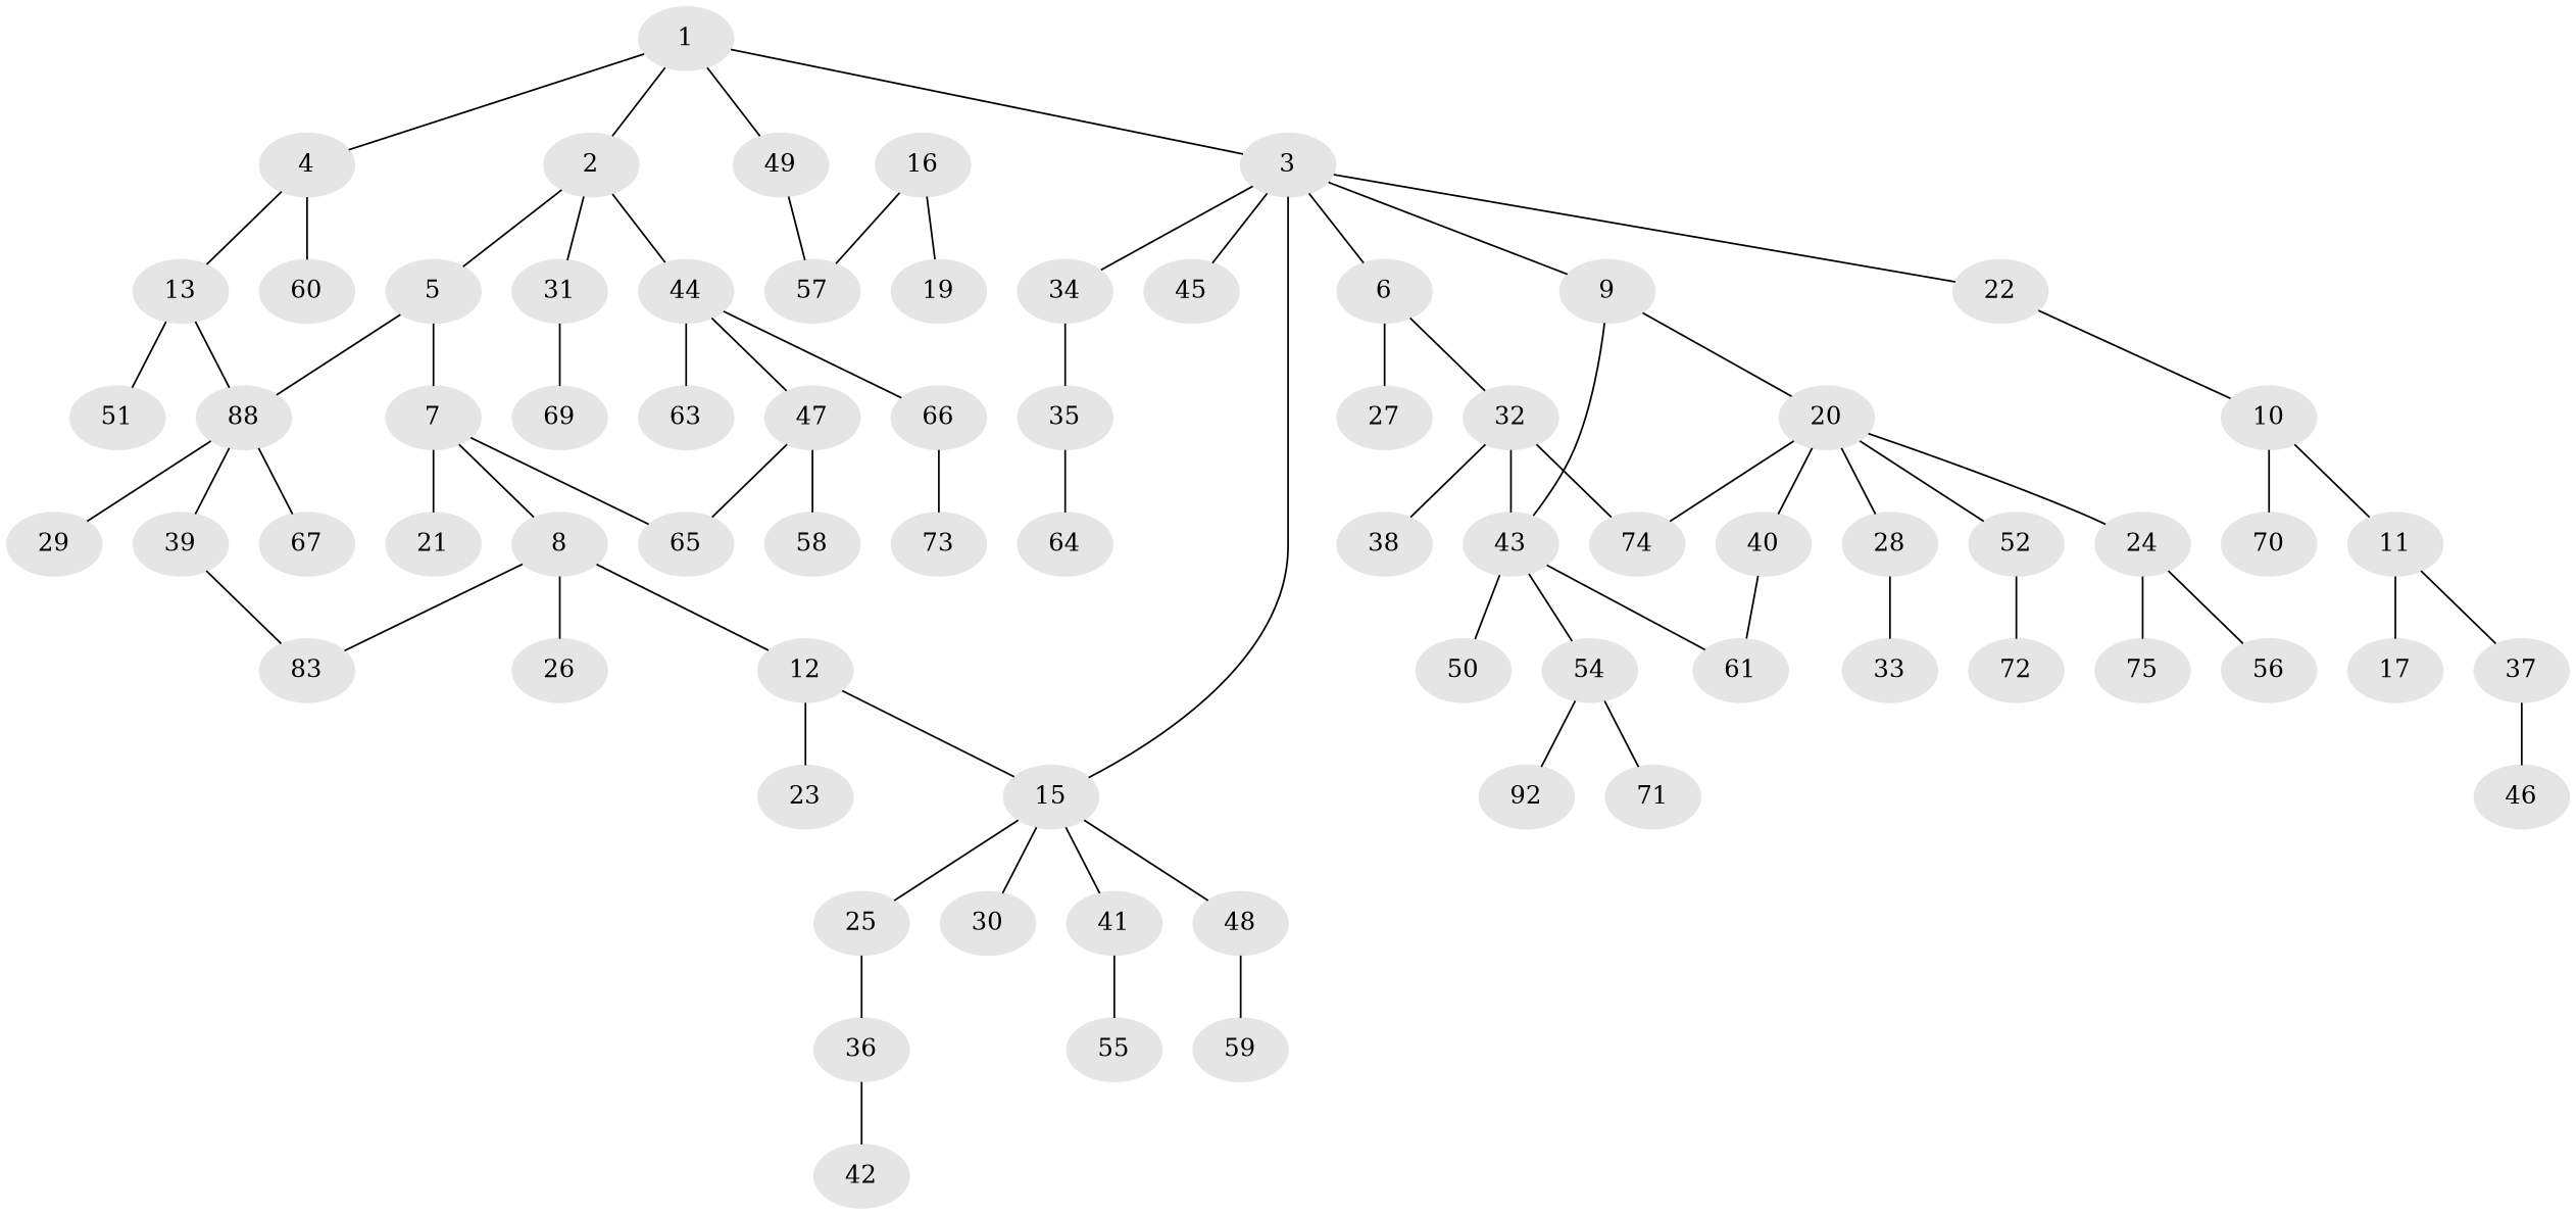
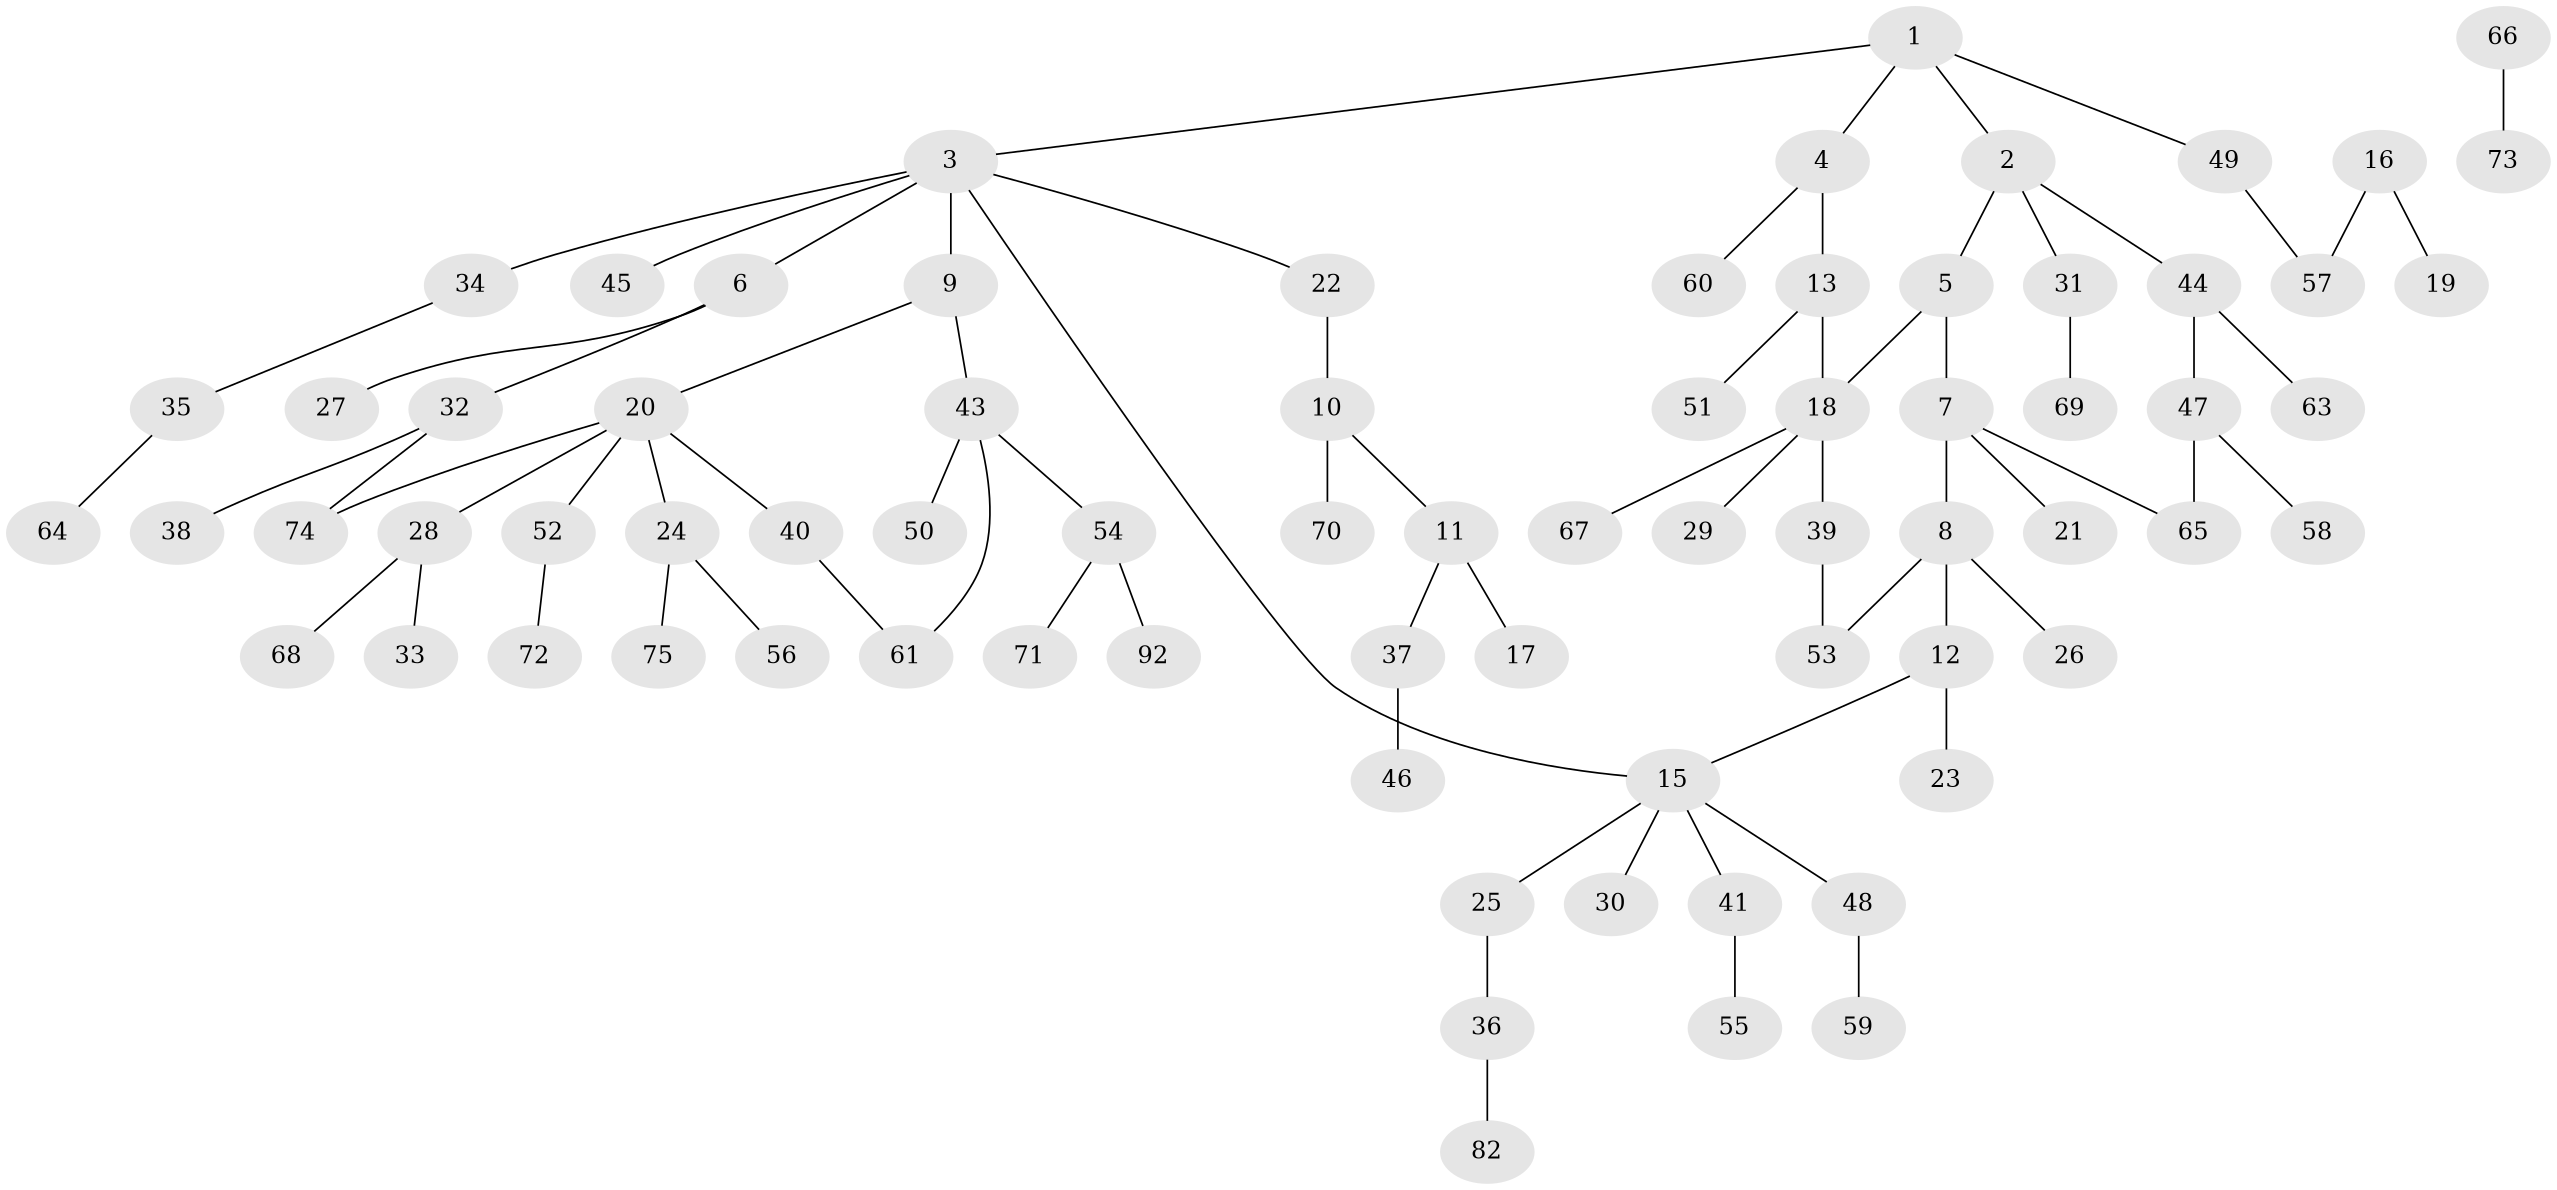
  graph {
    node [color=gray90 style=filled]
    1
    2
    3
    4
    49
    5
    31
    44
    6
    9
    15
    22
    34
    45
    13
    60
    57
    7
-   18 [label=88]
+   18
    69
    47
    63
    66
    27
    32
    20
    43
    10
    11
    70
    25
    30
    41
    48
    35
    51
    8
    21
    65
    29
    39
    67
    74
    38
    12
    26
-   53 [label=83]
+   53
    23
    16
    19
    24
    28
    40
    52
    17
    37
    46
    36
    55
    59
    56
    75
    33
+   68
    61
    72
-   42
+   42 [label=82]
    50
    54
    64
    n71 [label=92]
    71
    58
    73
    1 -- 2
    1 -- 3
    1 -- 4
    1 -- 49
    2 -- 5
    2 -- 31
    2 -- 44
    3 -- 6
    3 -- 9
    3 -- 15
    3 -- 22
    3 -- 34
    3 -- 45
    4 -- 13
    4 -- 60
    49 -- 57
    5 -- 7
    5 -- 18
    31 -- 69
    44 -- 47
    44 -- 63
-   44 -- 66
    6 -- 27
    6 -- 32
    9 -- 20
    9 -- 43
    15 -- 25
    15 -- 30
    15 -- 41
    15 -- 48
    22 -- 10
    34 -- 35
    13 -- 18
    13 -- 51
    7 -- 8
    7 -- 21
    7 -- 65
    18 -- 29
    18 -- 39
    18 -- 67
    47 -- 65
    47 -- 58
    66 -- 73
-   32 -- 43
    32 -- 74
    32 -- 38
    20 -- 74
    20 -- 24
    20 -- 28
    20 -- 40
    20 -- 52
    43 -- 61
    43 -- 50
    43 -- 54
    10 -- 11
    10 -- 70
    11 -- 17
    11 -- 37
    25 -- 36
    41 -- 55
    48 -- 59
    35 -- 64
    8 -- 12
    8 -- 26
    8 -- 53
    39 -- 53
    12 -- 15
    12 -- 23
    16 -- 57
    16 -- 19
    24 -- 56
    24 -- 75
    28 -- 33
+   28 -- 68
    40 -- 61
    52 -- 72
    37 -- 46
    36 -- 42
    54 -- n71
    54 -- 71
  }
